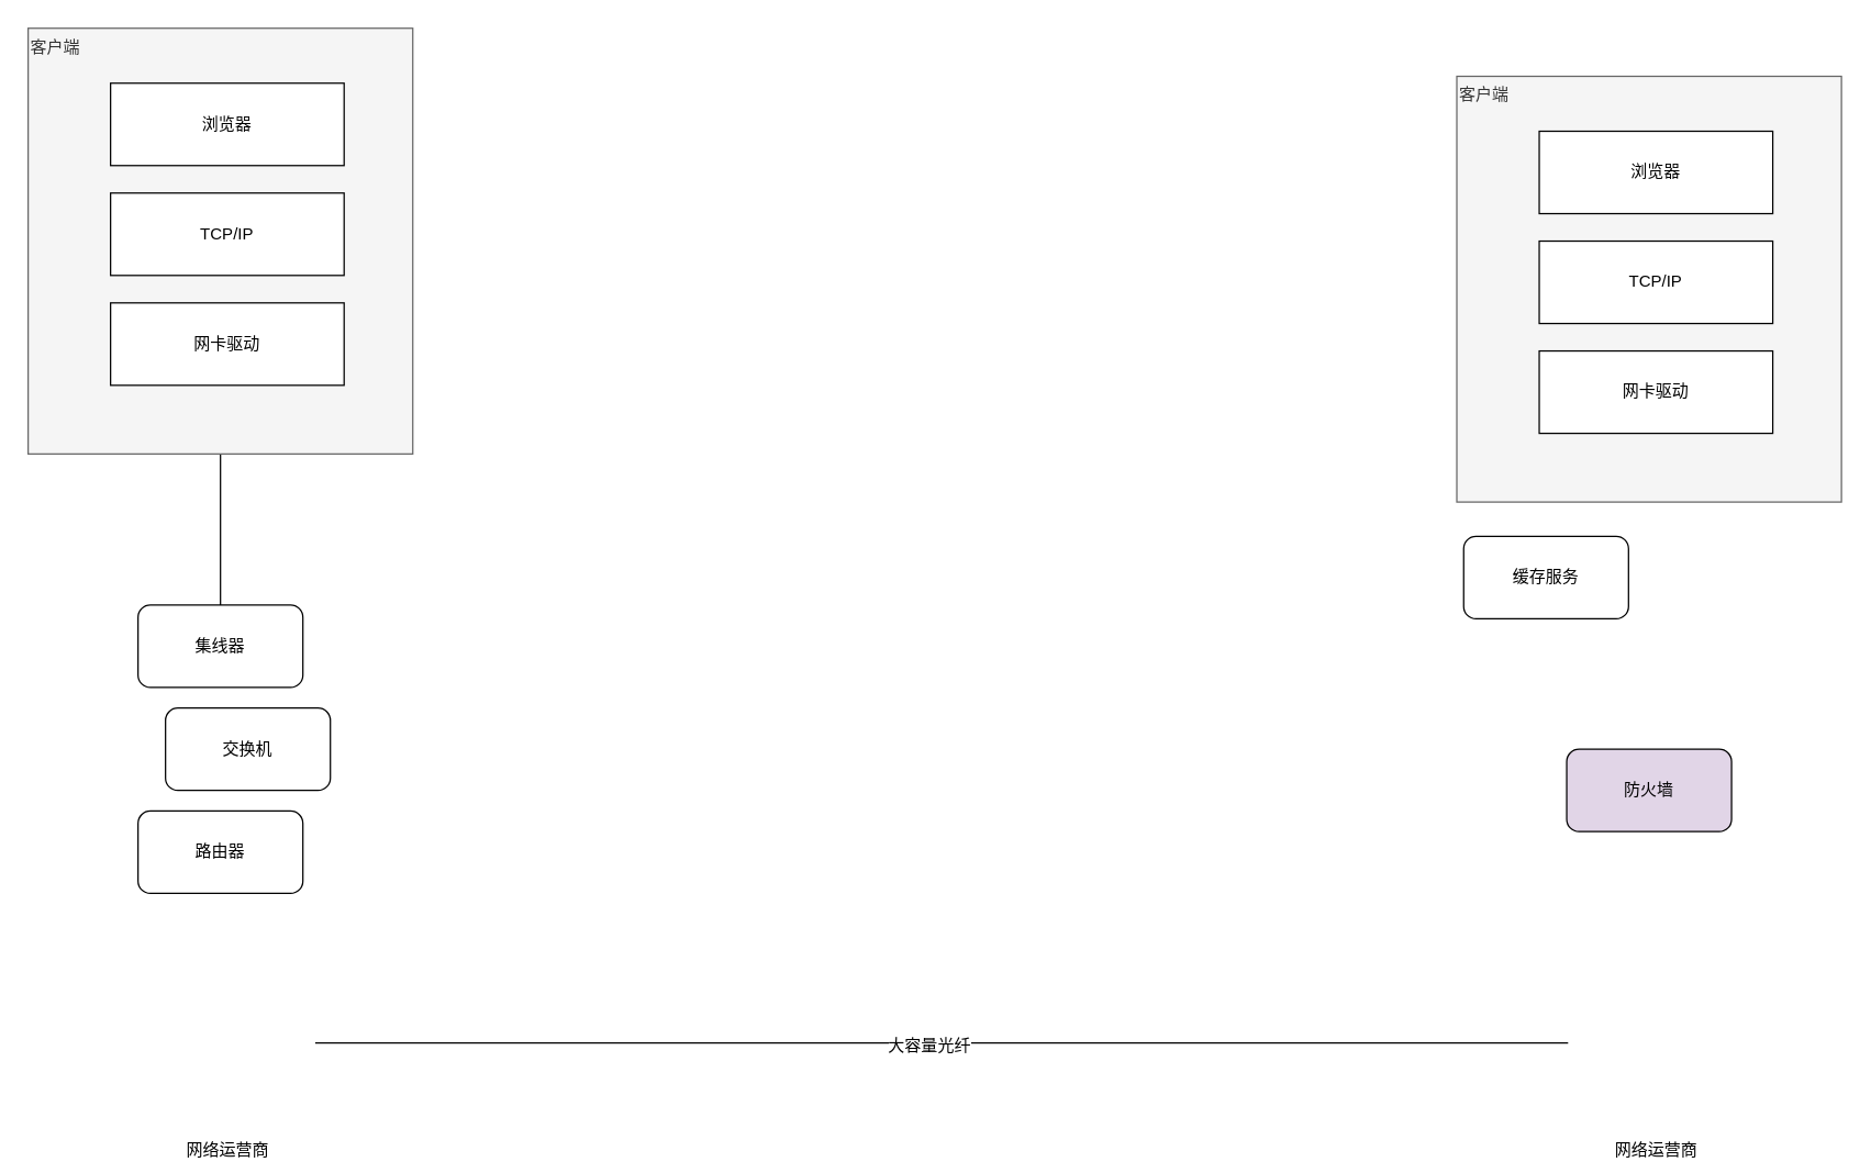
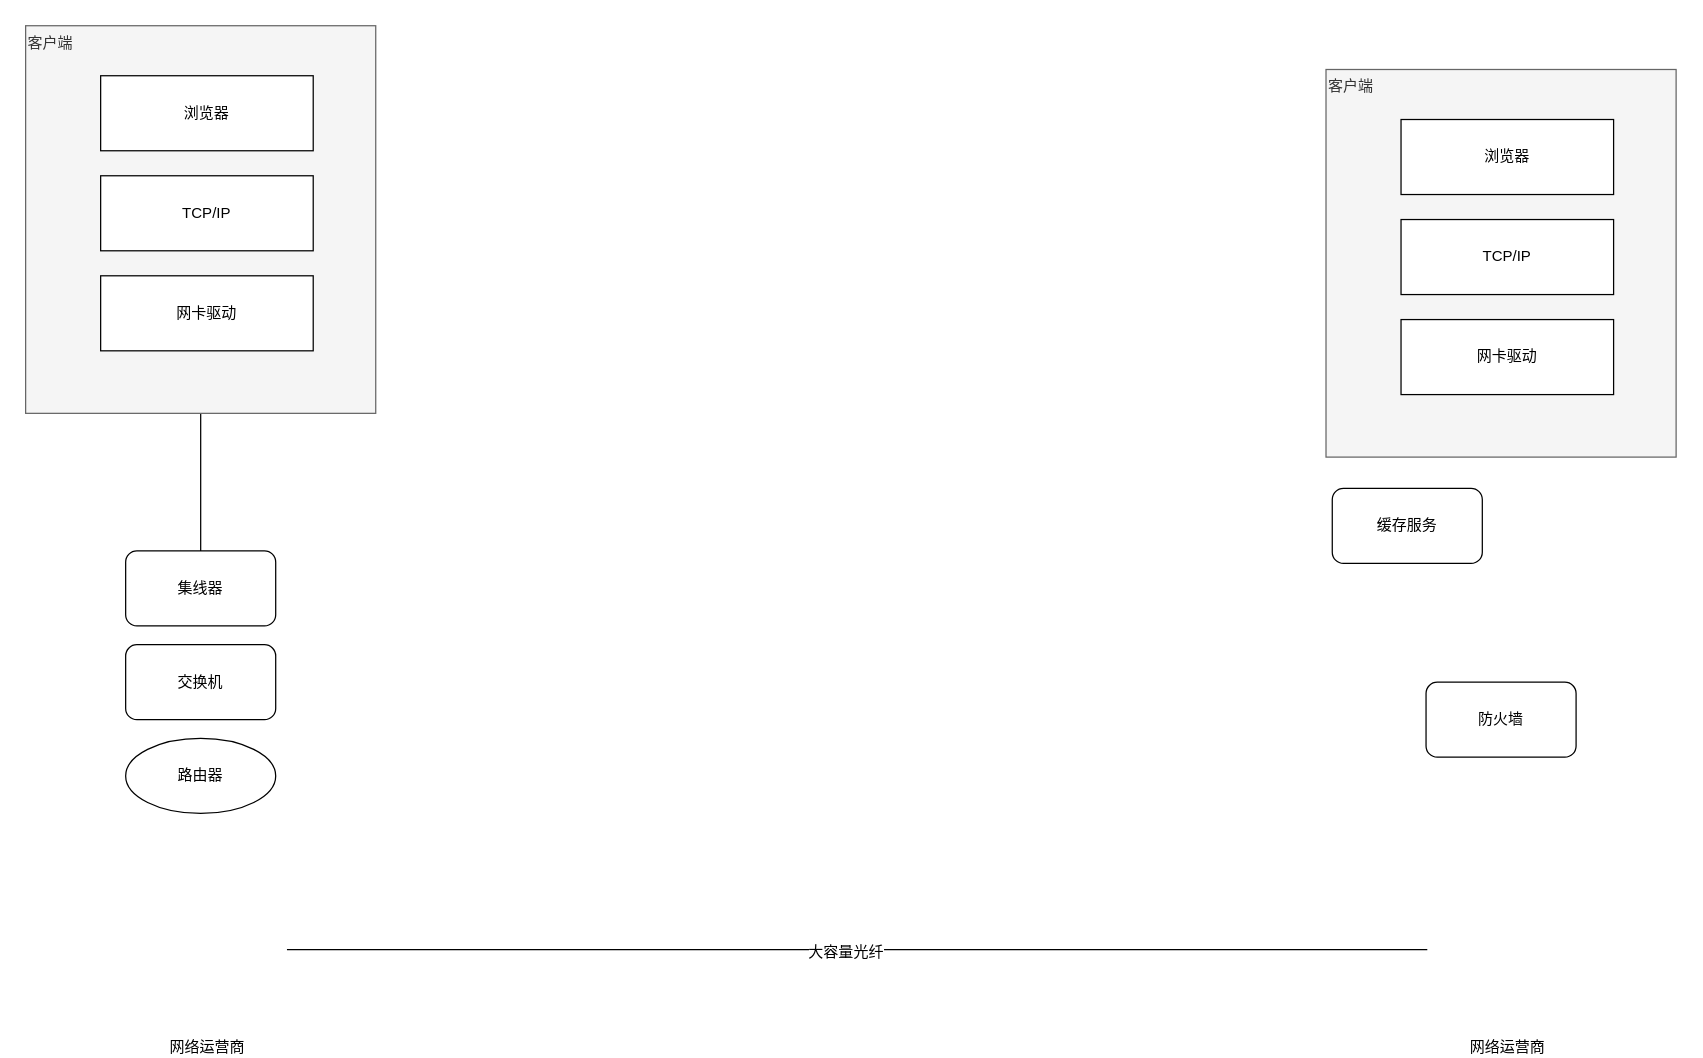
  <mxCell id="0" />
  <mxCell id="1" parent="0" />
  <mxCell id="2" style="edgeStyle=orthogonalEdgeStyle;rounded=0;orthogonalLoop=1;jettySize=auto;html=1;endArrow=none;endFill=0;" edge="1" parent="1" source="3" target="8"><mxGeometry relative="1" as="geometry" /></mxCell>
  <mxCell id="3" value="客户端" style="rounded=0;whiteSpace=wrap;html=1;align=left;verticalAlign=top;fillColor=#f5f5f5;strokeColor=#666666;fontColor=#333333;" parent="1" vertex="1"><mxGeometry x="20" y="20" width="280" height="310" as="geometry" /></mxCell>
  <mxCell id="4" value="浏览器" style="rounded=0;whiteSpace=wrap;html=1;align=center;" parent="1" vertex="1"><mxGeometry x="80" y="60" width="170" height="60" as="geometry" /></mxCell>
  <mxCell id="5" value="TCP/IP" style="rounded=0;whiteSpace=wrap;html=1;align=center;" parent="1" vertex="1"><mxGeometry x="80" y="140" width="170" height="60" as="geometry" /></mxCell>
  <mxCell id="6" value="网卡驱动" style="rounded=0;whiteSpace=wrap;html=1;align=center;" parent="1" vertex="1"><mxGeometry x="80" y="220" width="170" height="60" as="geometry" /></mxCell>
- <mxCell id="7" value="路由器" style="rounded=1;whiteSpace=wrap;html=1;align=center;" parent="1" vertex="1"><mxGeometry x="100" y="590" width="120" height="60" as="geometry" /></mxCell>
+ <mxCell id="7" value="路由器" style="ellipse;whiteSpace=wrap;html=1;align=center;" parent="1" vertex="1"><mxGeometry x="100" y="590" width="120" height="60" as="geometry" /></mxCell>
  <mxCell id="8" value="集线器" style="rounded=1;whiteSpace=wrap;html=1;align=center;" parent="1" vertex="1"><mxGeometry x="100" y="440" width="120" height="60" as="geometry" /></mxCell>
  <mxCell id="9" style="edgeStyle=orthogonalEdgeStyle;rounded=0;orthogonalLoop=1;jettySize=auto;html=1;endArrow=none;endFill=0;" edge="1" parent="1" source="11" target="18"><mxGeometry relative="1" as="geometry" /></mxCell>
  <mxCell id="10" value="大容量光纤" style="text;html=1;resizable=0;points=[];align=center;verticalAlign=middle;labelBackgroundColor=#ffffff;" vertex="1" connectable="0" parent="9"><mxGeometry x="-0.021" y="-1" relative="1" as="geometry"><mxPoint as="offset" /></mxGeometry></mxCell>
  <mxCell id="11" value="网络运营商" style="shape=image;html=1;verticalAlign=top;verticalLabelPosition=bottom;labelBackgroundColor=#ffffff;imageAspect=0;aspect=fixed;image=https://cdn0.iconfinder.com/data/icons/software-engineering-and-video-gaming/512/68_bulding_office_skyscaper_tower-128.png;align=center;" parent="1" vertex="1"><mxGeometry x="101" y="695" width="128" height="128" as="geometry" /></mxCell>
- <mxCell id="12" value="交换机" style="rounded=1;whiteSpace=wrap;html=1;align=center;" parent="1" vertex="1"><mxGeometry x="120" y="515" width="120" height="60" as="geometry" /></mxCell>
+ <mxCell id="12" value="交换机" style="rounded=1;whiteSpace=wrap;html=1;align=center;" parent="1" vertex="1"><mxGeometry x="100" y="515" width="120" height="60" as="geometry" /></mxCell>
  <mxCell id="13" value="客户端" style="rounded=0;whiteSpace=wrap;html=1;align=left;verticalAlign=top;fillColor=#f5f5f5;strokeColor=#666666;fontColor=#333333;" vertex="1" parent="1"><mxGeometry x="1060" y="55" width="280" height="310" as="geometry" /></mxCell>
  <mxCell id="14" value="浏览器" style="rounded=0;whiteSpace=wrap;html=1;align=center;" vertex="1" parent="1"><mxGeometry x="1120" y="95" width="170" height="60" as="geometry" /></mxCell>
  <mxCell id="15" value="TCP/IP" style="rounded=0;whiteSpace=wrap;html=1;align=center;" vertex="1" parent="1"><mxGeometry x="1120" y="175" width="170" height="60" as="geometry" /></mxCell>
  <mxCell id="16" value="网卡驱动" style="rounded=0;whiteSpace=wrap;html=1;align=center;" vertex="1" parent="1"><mxGeometry x="1120" y="255" width="170" height="60" as="geometry" /></mxCell>
- <mxCell id="17" value="防火墙" style="rounded=1;whiteSpace=wrap;html=1;align=center;fillColor=#e1d5e7;" vertex="1" parent="1"><mxGeometry x="1140" y="545" width="120" height="60" as="geometry" /></mxCell>
+ <mxCell id="17" value="防火墙" style="rounded=1;whiteSpace=wrap;html=1;align=center;" vertex="1" parent="1"><mxGeometry x="1140" y="545" width="120" height="60" as="geometry" /></mxCell>
  <mxCell id="18" value="网络运营商" style="shape=image;html=1;verticalAlign=top;verticalLabelPosition=bottom;labelBackgroundColor=#ffffff;imageAspect=0;aspect=fixed;image=https://cdn0.iconfinder.com/data/icons/software-engineering-and-video-gaming/512/68_bulding_office_skyscaper_tower-128.png;align=center;" vertex="1" parent="1"><mxGeometry x="1141" y="695" width="128" height="128" as="geometry" /></mxCell>
  <mxCell id="19" value="缓存服务" style="rounded=1;whiteSpace=wrap;html=1;align=center;" vertex="1" parent="1"><mxGeometry x="1065" y="390" width="120" height="60" as="geometry" /></mxCell>
